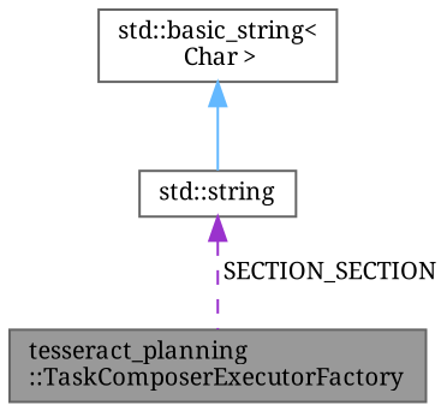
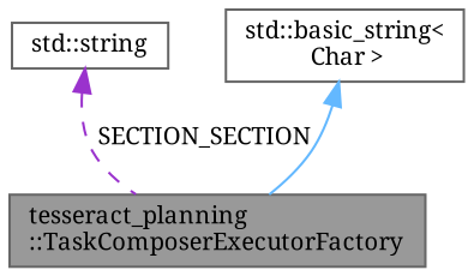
  digraph {
    fontname="Noto Serif"
    node [color=gray40 fillcolor=white fontname="Noto Serif" fontsize=10 shape=box style=filled]
    edge [dir=back fontname="Noto Serif" fontsize=10 labelfontname=Helvetica labelfontsize=10]
    n1 [fillcolor=grey60 fontcolor=black height=0.2 label="tesseract_planning\l::TaskComposerExecutorFactory" width=0.4]
    n2 [height=0.2 label="std::string" width=0.4]
    n3 [height=0.2 label="std::basic_string\<\l Char \>" width=0.4]
    n2 -> n1 [color=darkorchid3 label=" SECTION_SECTION" style=dashed]
-   n3 -> n2 [color=steelblue1 style=solid]
+   n3 -> n1 [color=steelblue1 style=solid]
  }
